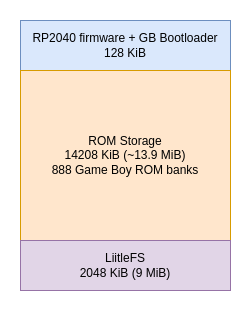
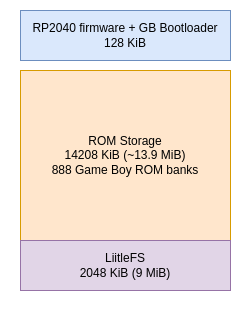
  <mxCell id="0" />
  <mxCell id="1" parent="0" />
- <mxCell id="2" value="RP2040 firmware + GB Bootloader&lt;br&gt;128 KiB" style="rounded=0;whiteSpace=wrap;html=1;fillColor=#dae8fc;strokeColor=#6c8ebf;" vertex="1" parent="1"><mxGeometry x="20" y="20" width="210" height="50" as="geometry" /></mxCell>
+ <mxCell id="2" value="RP2040 firmware + GB Bootloader&lt;br&gt;128 KiB" style="rounded=0;whiteSpace=wrap;html=1;fillColor=#dae8fc;strokeColor=#6c8ebf;" vertex="1" parent="1"><mxGeometry x="20" y="10" width="210" height="50" as="geometry" /></mxCell>
  <mxCell id="3" value="ROM Storage&lt;br&gt;14208 KiB (~13.9 MiB)&lt;br&gt;888 Game Boy ROM banks" style="rounded=0;whiteSpace=wrap;html=1;fillColor=#ffe6cc;strokeColor=#d79b00;" vertex="1" parent="1"><mxGeometry x="20" y="70" width="210" height="170" as="geometry" /></mxCell>
  <mxCell id="4" value="LiitleFS&lt;br&gt;2048 KiB (9 MiB)" style="rounded=0;whiteSpace=wrap;html=1;fillColor=#e1d5e7;strokeColor=#9673a6;" vertex="1" parent="1"><mxGeometry x="20" y="240" width="210" height="50" as="geometry" /></mxCell>
